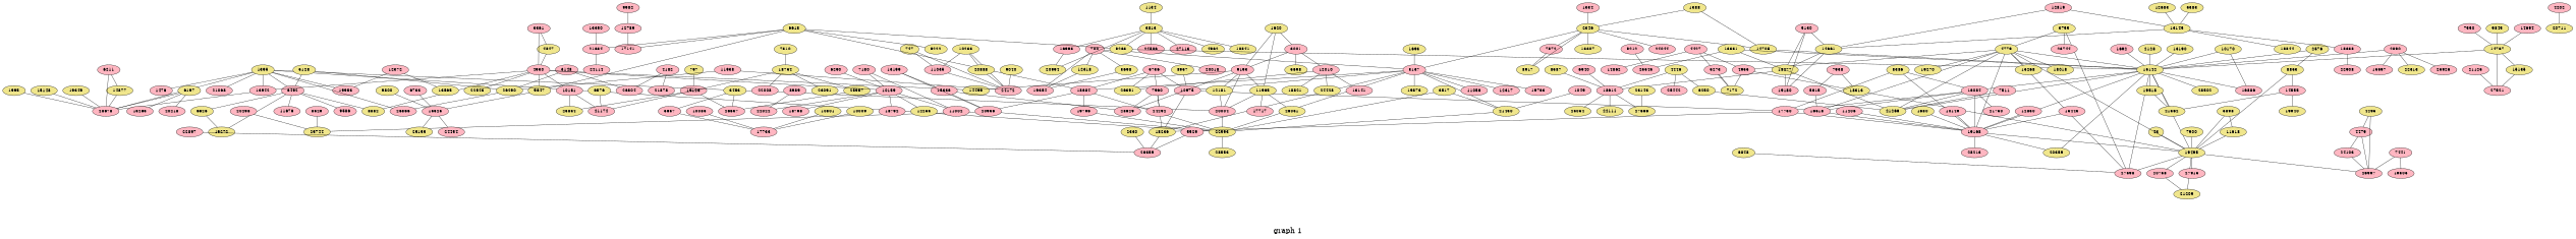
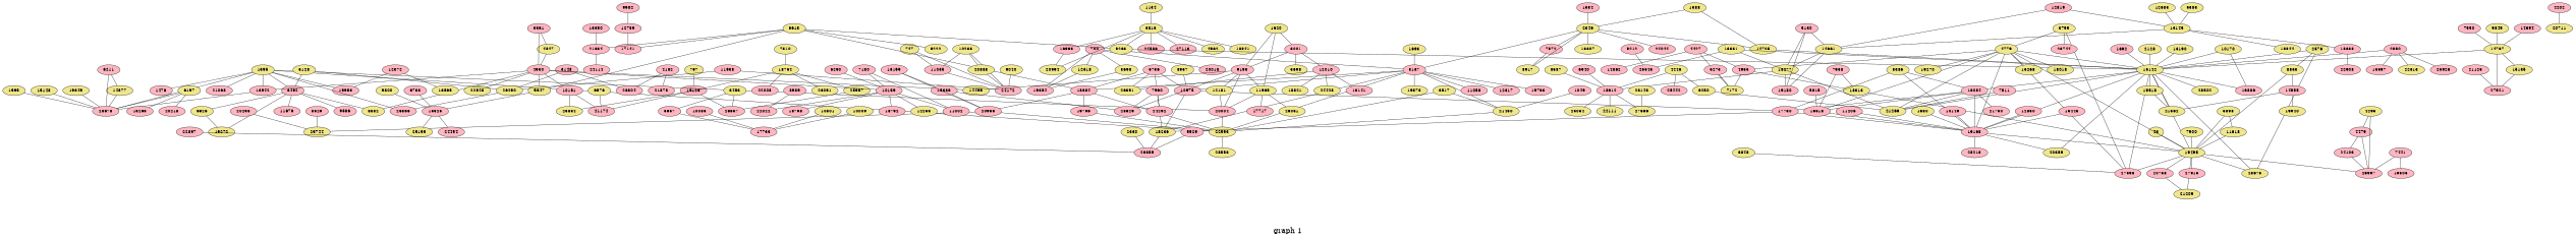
  graph {
    fontsize=24
    label="\ngraph 1\n"
    splines=false
    node [fillcolor=lightpink shape=ellipse style=filled]
    19495 [fillcolor=khaki height=0.3 width=0.3]
+   28675 [fillcolor=khaki height=0.3 width=0.3]
    27598 [height=0.3 width=0.3]
    26997 [height=0.3 width=0.3]
    20758 [height=0.3 width=0.3]
    21209 [fillcolor=khaki height=0.3 width=0.3]
    27915 [height=0.3 width=0.3]
    43 [fillcolor=khaki height=0.3 width=0.3]
    3137 [height=0.3 width=0.3]
    21430 [fillcolor=khaki height=0.3 width=0.3]
    22593 [fillcolor=khaki height=0.3 width=0.3]
    11056 [height=0.3 width=0.3]
    12317 [height=0.3 width=0.3]
    12973 [height=0.3 width=0.3]
    18236 [fillcolor=khaki height=0.3 width=0.3]
    18684 [height=0.3 width=0.3]
    19763 [height=0.3 width=0.3]
    19873 [fillcolor=khaki height=0.3 width=0.3]
    28553 [fillcolor=khaki height=0.3 width=0.3]
    17730 [height=0.3 width=0.3]
    26359 [height=0.3 width=0.3]
    20936 [height=0.3 width=0.3]
    19796 [height=0.3 width=0.3]
    700 [height=0.3 width=0.3]
    3698 [fillcolor=khaki height=0.3 width=0.3]
    12318 [fillcolor=khaki height=0.3 width=0.3]
    19354 [height=0.3 width=0.3]
    20018 [height=0.3 width=0.3]
    11035 [height=0.3 width=0.3]
    24172 [height=0.3 width=0.3]
    747 [fillcolor=khaki height=0.3 width=0.3]
    19126 [height=0.3 width=0.3]
    26637 [height=0.3 width=0.3]
    23834 [fillcolor=khaki height=0.3 width=0.3]
    25957 [fillcolor=khaki height=0.3 width=0.3]
    797 [fillcolor=khaki height=0.3 width=0.3]
    1049 [height=0.3 width=0.3]
    3813 [fillcolor=khaki height=0.3 width=0.3]
    4962 [fillcolor=khaki height=0.3 width=0.3]
    9263 [fillcolor=khaki height=0.3 width=0.3]
    16993 [height=0.3 width=0.3]
    18841 [fillcolor=khaki height=0.3 width=0.3]
    20994 [fillcolor=khaki height=0.3 width=0.3]
    24586 [height=0.3 width=0.3]
    27113 [height=0.3 width=0.3]
    15142 [fillcolor=khaki height=0.3 width=0.3]
    1134 [fillcolor=khaki height=0.3 width=0.3]
    2346 [fillcolor=khaki height=0.3 width=0.3]
    14705 [fillcolor=khaki height=0.3 width=0.3]
    7872 [height=0.3 width=0.3]
    8917 [fillcolor=khaki height=0.3 width=0.3]
    13307 [fillcolor=khaki height=0.3 width=0.3]
    24044 [height=0.3 width=0.3]
    1334 [height=0.3 width=0.3]
    1388 [fillcolor=khaki height=0.3 width=0.3]
    19168 [height=0.3 width=0.3]
    20359 [fillcolor=khaki height=0.3 width=0.3]
    21266 [fillcolor=khaki height=0.3 width=0.3]
    16084 [height=0.3 width=0.3]
    16886 [height=0.3 width=0.3]
    21362 [fillcolor=khaki height=0.3 width=0.3]
    19518 [fillcolor=khaki height=0.3 width=0.3]
    28502 [fillcolor=khaki height=0.3 width=0.3]
    1395 [fillcolor=khaki height=0.3 width=0.3]
    1476 [height=0.3 width=0.3]
    6492 [height=0.3 width=0.3]
    13942 [height=0.3 width=0.3]
    19953 [height=0.3 width=0.3]
    20004 [height=0.3 width=0.3]
    21068 [height=0.3 width=0.3]
    26866 [height=0.3 width=0.3]
    28678 [height=0.3 width=0.3]
    8882 [fillcolor=khaki height=0.3 width=0.3]
    6626 [fillcolor=khaki height=0.3 width=0.3]
    9586 [height=0.3 width=0.3]
    11676 [height=0.3 width=0.3]
    19272 [fillcolor=khaki height=0.3 width=0.3]
    20711 [fillcolor=khaki height=0.3 width=0.3]
    3001 [height=0.3 width=0.3]
    9193 [height=0.3 width=0.3]
    5698 [fillcolor=khaki height=0.3 width=0.3]
    12010 [height=0.3 width=0.3]
    11965 [fillcolor=khaki height=0.3 width=0.3]
    14499 [fillcolor=khaki height=0.3 width=0.3]
    28629 [height=0.3 width=0.3]
    12181 [fillcolor=khaki height=0.3 width=0.3]
    26391 [fillcolor=khaki height=0.3 width=0.3]
    13141 [height=0.3 width=0.3]
    18821 [fillcolor=khaki height=0.3 width=0.3]
    24428 [fillcolor=khaki height=0.3 width=0.3]
    1620 [fillcolor=khaki height=0.3 width=0.3]
    17717 [height=0.3 width=0.3]
    26031 [fillcolor=khaki height=0.3 width=0.3]
    28213 [height=0.3 width=0.3]
    1680 [fillcolor=khaki height=0.3 width=0.3]
    16518 [height=0.3 width=0.3]
    21750 [height=0.3 width=0.3]
    1692 [height=0.3 width=0.3]
    1693 [fillcolor=khaki height=0.3 width=0.3]
    1995 [fillcolor=khaki height=0.3 width=0.3]
    2128 [fillcolor=khaki height=0.3 width=0.3]
    2330 [fillcolor=khaki height=0.3 width=0.3]
    2576 [fillcolor=khaki height=0.3 width=0.3]
    2890 [height=0.3 width=0.3]
    15597 [height=0.3 width=0.3]
    22313 [fillcolor=khaki height=0.3 width=0.3]
    25926 [height=0.3 width=0.3]
    25744 [fillcolor=khaki height=0.3 width=0.3]
    26290 [fillcolor=khaki height=0.3 width=0.3]
    3148 [height=0.3 width=0.3]
    26804 [height=0.3 width=0.3]
    4847 [fillcolor=khaki height=0.3 width=0.3]
    4930 [height=0.3 width=0.3]
    9647 [fillcolor=khaki height=0.3 width=0.3]
    10151 [height=0.3 width=0.3]
    10159 [height=0.3 width=0.3]
    22543 [fillcolor=khaki height=0.3 width=0.3]
    3361 [height=0.3 width=0.3]
    15325 [height=0.3 width=0.3]
    21174 [height=0.3 width=0.3]
    11002 [height=0.3 width=0.3]
    22022 [height=0.3 width=0.3]
    12253 [fillcolor=khaki height=0.3 width=0.3]
    18792 [height=0.3 width=0.3]
    18798 [height=0.3 width=0.3]
    5657 [height=0.3 width=0.3]
    17733 [height=0.3 width=0.3]
    3453 [fillcolor=khaki height=0.3 width=0.3]
    3517 [fillcolor=khaki height=0.3 width=0.3]
    4779 [fillcolor=khaki height=0.3 width=0.3]
    4955 [height=0.3 width=0.3]
    15268 [fillcolor=khaki height=0.3 width=0.3]
    18018 [fillcolor=khaki height=0.3 width=0.3]
    19270 [fillcolor=khaki height=0.3 width=0.3]
    7172 [fillcolor=khaki height=0.3 width=0.3]
    3755 [fillcolor=khaki height=0.3 width=0.3]
    23744 [height=0.3 width=0.3]
    4182 [height=0.3 width=0.3]
    21878 [height=0.3 width=0.3]
    4202 [height=0.3 width=0.3]
    4479 [height=0.3 width=0.3]
    24103 [height=0.3 width=0.3]
    4295 [fillcolor=khaki height=0.3 width=0.3]
    4427 [height=0.3 width=0.3]
    14862 [height=0.3 width=0.3]
    6250 [fillcolor=khaki height=0.3 width=0.3]
    4446 [fillcolor=khaki height=0.3 width=0.3]
    18612 [height=0.3 width=0.3]
    25442 [height=0.3 width=0.3]
    22111 [fillcolor=khaki height=0.3 width=0.3]
    25054 [fillcolor=khaki height=0.3 width=0.3]
    27666 [fillcolor=khaki height=0.3 width=0.3]
    24454 [height=0.3 width=0.3]
    25155 [fillcolor=khaki height=0.3 width=0.3]
    5128 [fillcolor=khaki height=0.3 width=0.3]
    14661 [fillcolor=khaki height=0.3 width=0.3]
    18277 [fillcolor=khaki height=0.3 width=0.3]
    19180 [height=0.3 width=0.3]
    5130 [height=0.3 width=0.3]
    5273 [height=0.3 width=0.3]
    13145 [fillcolor=khaki height=0.3 width=0.3]
    18338 [height=0.3 width=0.3]
    18844 [fillcolor=khaki height=0.3 width=0.3]
    22908 [height=0.3 width=0.3]
    5383 [fillcolor=khaki height=0.3 width=0.3]
    5529 [height=0.3 width=0.3]
    5615 [height=0.3 width=0.3]
    5736 [height=0.3 width=0.3]
    11618 [fillcolor=khaki height=0.3 width=0.3]
    5898 [fillcolor=khaki height=0.3 width=0.3]
    6197 [fillcolor=khaki height=0.3 width=0.3]
    13263 [height=0.3 width=0.3]
    20218 [height=0.3 width=0.3]
    14877 [fillcolor=khaki height=0.3 width=0.3]
    6211 [height=0.3 width=0.3]
    6290 [height=0.3 width=0.3]
    6576 [fillcolor=khaki height=0.3 width=0.3]
    6618 [fillcolor=khaki height=0.3 width=0.3]
    9222 [fillcolor=khaki height=0.3 width=0.3]
    17141 [height=0.3 width=0.3]
    21634 [height=0.3 width=0.3]
    24114 [height=0.3 width=0.3]
    6733 [height=0.3 width=0.3]
    6848 [fillcolor=khaki height=0.3 width=0.3]
    6940 [height=0.3 width=0.3]
    7180 [height=0.3 width=0.3]
    18754 [fillcolor=khaki height=0.3 width=0.3]
    22008 [height=0.3 width=0.3]
    23091 [fillcolor=khaki height=0.3 width=0.3]
    7310 [fillcolor=khaki height=0.3 width=0.3]
    7441 [height=0.3 width=0.3]
    19305 [height=0.3 width=0.3]
    7511 [height=0.3 width=0.3]
    14767 [fillcolor=khaki height=0.3 width=0.3]
    15135 [fillcolor=khaki height=0.3 width=0.3]
    27521 [height=0.3 width=0.3]
    7550 [height=0.3 width=0.3]
    7900 [fillcolor=khaki height=0.3 width=0.3]
    7938 [height=0.3 width=0.3]
    18313 [fillcolor=khaki height=0.3 width=0.3]
    7960 [height=0.3 width=0.3]
    24292 [height=0.3 width=0.3]
    8386 [fillcolor=khaki height=0.3 width=0.3]
    8529 [height=0.3 width=0.3]
    8587 [fillcolor=khaki height=0.3 width=0.3]
    14555 [height=0.3 width=0.3]
    19940 [fillcolor=khaki height=0.3 width=0.3]
    8853 [fillcolor=khaki height=0.3 width=0.3]
    8957 [fillcolor=khaki height=0.3 width=0.3]
    8989 [height=0.3 width=0.3]
    9040 [fillcolor=khaki height=0.3 width=0.3]
    9212 [height=0.3 width=0.3]
    25545 [height=0.3 width=0.3]
    9800 [fillcolor=khaki height=0.3 width=0.3]
    9845 [fillcolor=khaki height=0.3 width=0.3]
    12789 [height=0.3 width=0.3]
    9982 [height=0.3 width=0.3]
    10009 [fillcolor=khaki height=0.3 width=0.3]
    10083 [height=0.3 width=0.3]
    10149 [height=0.3 width=0.3]
    10170 [fillcolor=khaki height=0.3 width=0.3]
    10233 [fillcolor=khaki height=0.3 width=0.3]
    20888 [fillcolor=khaki height=0.3 width=0.3]
    10801 [fillcolor=khaki height=0.3 width=0.3]
    11206 [height=0.3 width=0.3]
    11938 [height=0.3 width=0.3]
    12372 [height=0.3 width=0.3]
    13565 [fillcolor=khaki height=0.3 width=0.3]
    12683 [fillcolor=khaki height=0.3 width=0.3]
    12819 [height=0.3 width=0.3]
    12830 [height=0.3 width=0.3]
    13190 [fillcolor=khaki height=0.3 width=0.3]
    15336 [height=0.3 width=0.3]
    13199 [height=0.3 width=0.3]
    13331 [fillcolor=khaki height=0.3 width=0.3]
    13350 [height=0.3 width=0.3]
    14694 [height=0.3 width=0.3]
    15148 [fillcolor=khaki height=0.3 width=0.3]
    15443 [height=0.3 width=0.3]
    19349 [fillcolor=khaki height=0.3 width=0.3]
    20298 [height=0.3 width=0.3]
    21125 [height=0.3 width=0.3]
    22897 [height=0.3 width=0.3]
    23143 [fillcolor=khaki height=0.3 width=0.3]
+   19495 -- 28675
    19495 -- 27598
    19495 -- 26997
    19495 -- 20758
    19495 -- 21209
    19495 -- 27915
    20758 -- 21209
    43 -- 19495
    3137 -- 21430
    3137 -- 22593
    3137 -- 11056
    3137 -- 12317
    3137 -- 12973
    3137 -- 18236
    3137 -- 18684
    3137 -- 19763
    3137 -- 19873
    21430 -- 22593
    22593 -- 28553
    12973 -- 18236
    12973 -- 17730
    18236 -- 26359
    18684 -- 22593
    18684 -- 20936
    18684 -- 19796
    17730 -- 18236
    17730 -- 19168
    20936 -- 22593
    20936 -- 25744
    19796 -- 22593
    700 -- 3137
    700 -- 3698
    700 -- 12318
    700 -- 19354
    700 -- 20018
    3698 -- 19354
    12318 -- 19354
    11035 -- 24172
    747 -- 11035
    747 -- 24172
    19126 -- 26637
    19126 -- 23834
    25957 -- 26637
    797 -- 19126
    1049 -- 21430
    3813 -- 4962
    3813 -- 9263
    3813 -- 16993
    3813 -- 18841
    3813 -- 20994
    3813 -- 24586
    3813 -- 27113
    9263 -- 15142
    16993 -- 20994
    15142 -- 19495
+   15142 -- 28675
    15142 -- 27598
    15142 -- 19168
    15142 -- 20359
    15142 -- 21266
    15142 -- 16084
    15142 -- 16886
    15142 -- 21362
    15142 -- 19518
    15142 -- 28502
    1134 -- 3813
    2346 -- 3137
    2346 -- 14705
    2346 -- 7872
    2346 -- 8917
    2346 -- 13307
    2346 -- 24044
    14705 -- 15142
    7872 -- 8917
    1334 -- 2346
    1388 -- 2346
    1388 -- 14705
    19168 -- 19495
    19168 -- 20359
    19168 -- 28213
    16084 -- 17730
    16084 -- 19168
    16084 -- 21266
    16084 -- 16518
    16084 -- 21750
    19518 -- 21362
    1395 -- 22593
    1395 -- 1476
    1395 -- 6492
    1395 -- 13942
    1395 -- 19953
    1395 -- 20004
    1395 -- 21068
    1395 -- 26866
    1395 -- 28678
    6492 -- 8882
    6492 -- 6626
    6492 -- 9586
    6492 -- 11676
    6492 -- 19272
    13942 -- 28678
    20004 -- 22593
    6626 -- 19272
    3001 -- 9193
    3001 -- 5698
    3001 -- 12010
    9193 -- 20004
    9193 -- 11965
    9193 -- 14499
    9193 -- 28629
    9193 -- 12181
    12010 -- 26391
    12010 -- 13141
    12010 -- 18821
    12010 -- 24428
    11965 -- 20004
    11965 -- 17717
    11965 -- 26031
    12181 -- 20004
    1620 -- 3001
    1620 -- 9193
    1620 -- 11965
    1680 -- 19168
    16518 -- 19168
    1692 -- 15142
    1693 -- 3137
    1995 -- 28678
    2128 -- 15142
    2330 -- 26359
    2576 -- 19495
+   2576 -- 28675
    2576 -- 15142
    2890 -- 15142
    2890 -- 15597
    2890 -- 22313
    2890 -- 25926
    26290 -- 26866
    3148 -- 26290
    3148 -- 26804
    4847 -- 4930
    4930 -- 13942
    4930 -- 8882
    4930 -- 14499
    4930 -- 9647
    4930 -- 10151
    4930 -- 10159
    4930 -- 22543
    9647 -- 15325
    10151 -- 23834
    10151 -- 21174
    10159 -- 11002
    10159 -- 22022
    10159 -- 12253
    10159 -- 18792
    10159 -- 18798
    3361 -- 4847
    3361 -- 4930
    15325 -- 24454
    15325 -- 25155
    5657 -- 17733
    3453 -- 26637
    3453 -- 5657
    3517 -- 21430
    3517 -- 22593
    4779 -- 19495
    4779 -- 27598
    4779 -- 15142
    4779 -- 19168
    4779 -- 21266
    4779 -- 16518
    4779 -- 4955
    4779 -- 15268
    4779 -- 18018
    4779 -- 19270
    4955 -- 19495
    4955 -- 7172
    3755 -- 27598
    3755 -- 4779
    3755 -- 23744
    4182 -- 26804
    4182 -- 21878
    4202 -- 20711
    4479 -- 26997
    4479 -- 24103
    24103 -- 26997
    4295 -- 26997
    4295 -- 4479
    4427 -- 4955
    4427 -- 7172
    4427 -- 14862
    6250 -- 21266
    4446 -- 6250
    4446 -- 18612
    4446 -- 25442
    18612 -- 22111
    18612 -- 25054
    18612 -- 27666
    5128 -- 6492
    5128 -- 26290
    14661 -- 18277
    14661 -- 19180
    18277 -- 18612
    18277 -- 19180
    5130 -- 14661
    5130 -- 18277
    5130 -- 19180
    5273 -- 7172
    13145 -- 14661
    13145 -- 18338
    13145 -- 18844
    18338 -- 22908
    5383 -- 13145
    5529 -- 26359
    5615 -- 16518
    5736 -- 12973
    5736 -- 18236
    5736 -- 18684
    5736 -- 26391
    11618 -- 19495
    5898 -- 19495
    5898 -- 11618
    6197 -- 28678
    6197 -- 13263
    6197 -- 20218
    14877 -- 28678
    6211 -- 28678
    6211 -- 14877
    6290 -- 10159
    6576 -- 21174
    6618 -- 18684
    6618 -- 9263
    6618 -- 9647
    6618 -- 9222
    6618 -- 17141
    6618 -- 21634
    21634 -- 24114
    6733 -- 15325
    6848 -- 27598
    6940 -- 18612
    7180 -- 10159
    7180 -- 11002
    18754 -- 25957
    18754 -- 21174
    18754 -- 22008
    18754 -- 23091
    7310 -- 18754
    7441 -- 26997
    7441 -- 19305
    7511 -- 21266
    14767 -- 15142
    14767 -- 15135
    14767 -- 27521
    15135 -- 27521
    7550 -- 14767
    7900 -- 19495
-   7938 -- 5615
+   7938 -- 16518
    7938 -- 18313
    7960 -- 28629
    7960 -- 24292
    8386 -- 17730
    8386 -- 19168
    8386 -- 16084
    8529 -- 25744
    8587 -- 18612
    14555 -- 21362
    14555 -- 19940
    8853 -- 14555
    8957 -- 12973
    8989 -- 22022
    9040 -- 24172
    9212 -- 25545
    9800 -- 15325
    9845 -- 14767
    12789 -- 17141
    9982 -- 12789
    10009 -- 17733
    10083 -- 17733
    10149 -- 19168
    10170 -- 15142
    10170 -- 16886
    10233 -- 11035
    10233 -- 24172
    10233 -- 20888
    20888 -- 24172
    10801 -- 17733
    11206 -- 19168
    11938 -- 24172
    11938 -- 26290
    12372 -- 19953
    12372 -- 13565
    12683 -- 13145
    12819 -- 14661
    12819 -- 13145
    12830 -- 19168
    13190 -- 15142
    15336 -- 20936
    15336 -- 28629
    13199 -- 20936
    13199 -- 15336
    13331 -- 15142
    13331 -- 21266
    13331 -- 25545
    13350 -- 21634
    14694 -- 14767
    15148 -- 28678
    15443 -- 19168
    19349 -- 28678
    20298 -- 25744
    21125 -- 27521
    22897 -- 26359
    23143 -- 27666
  }
